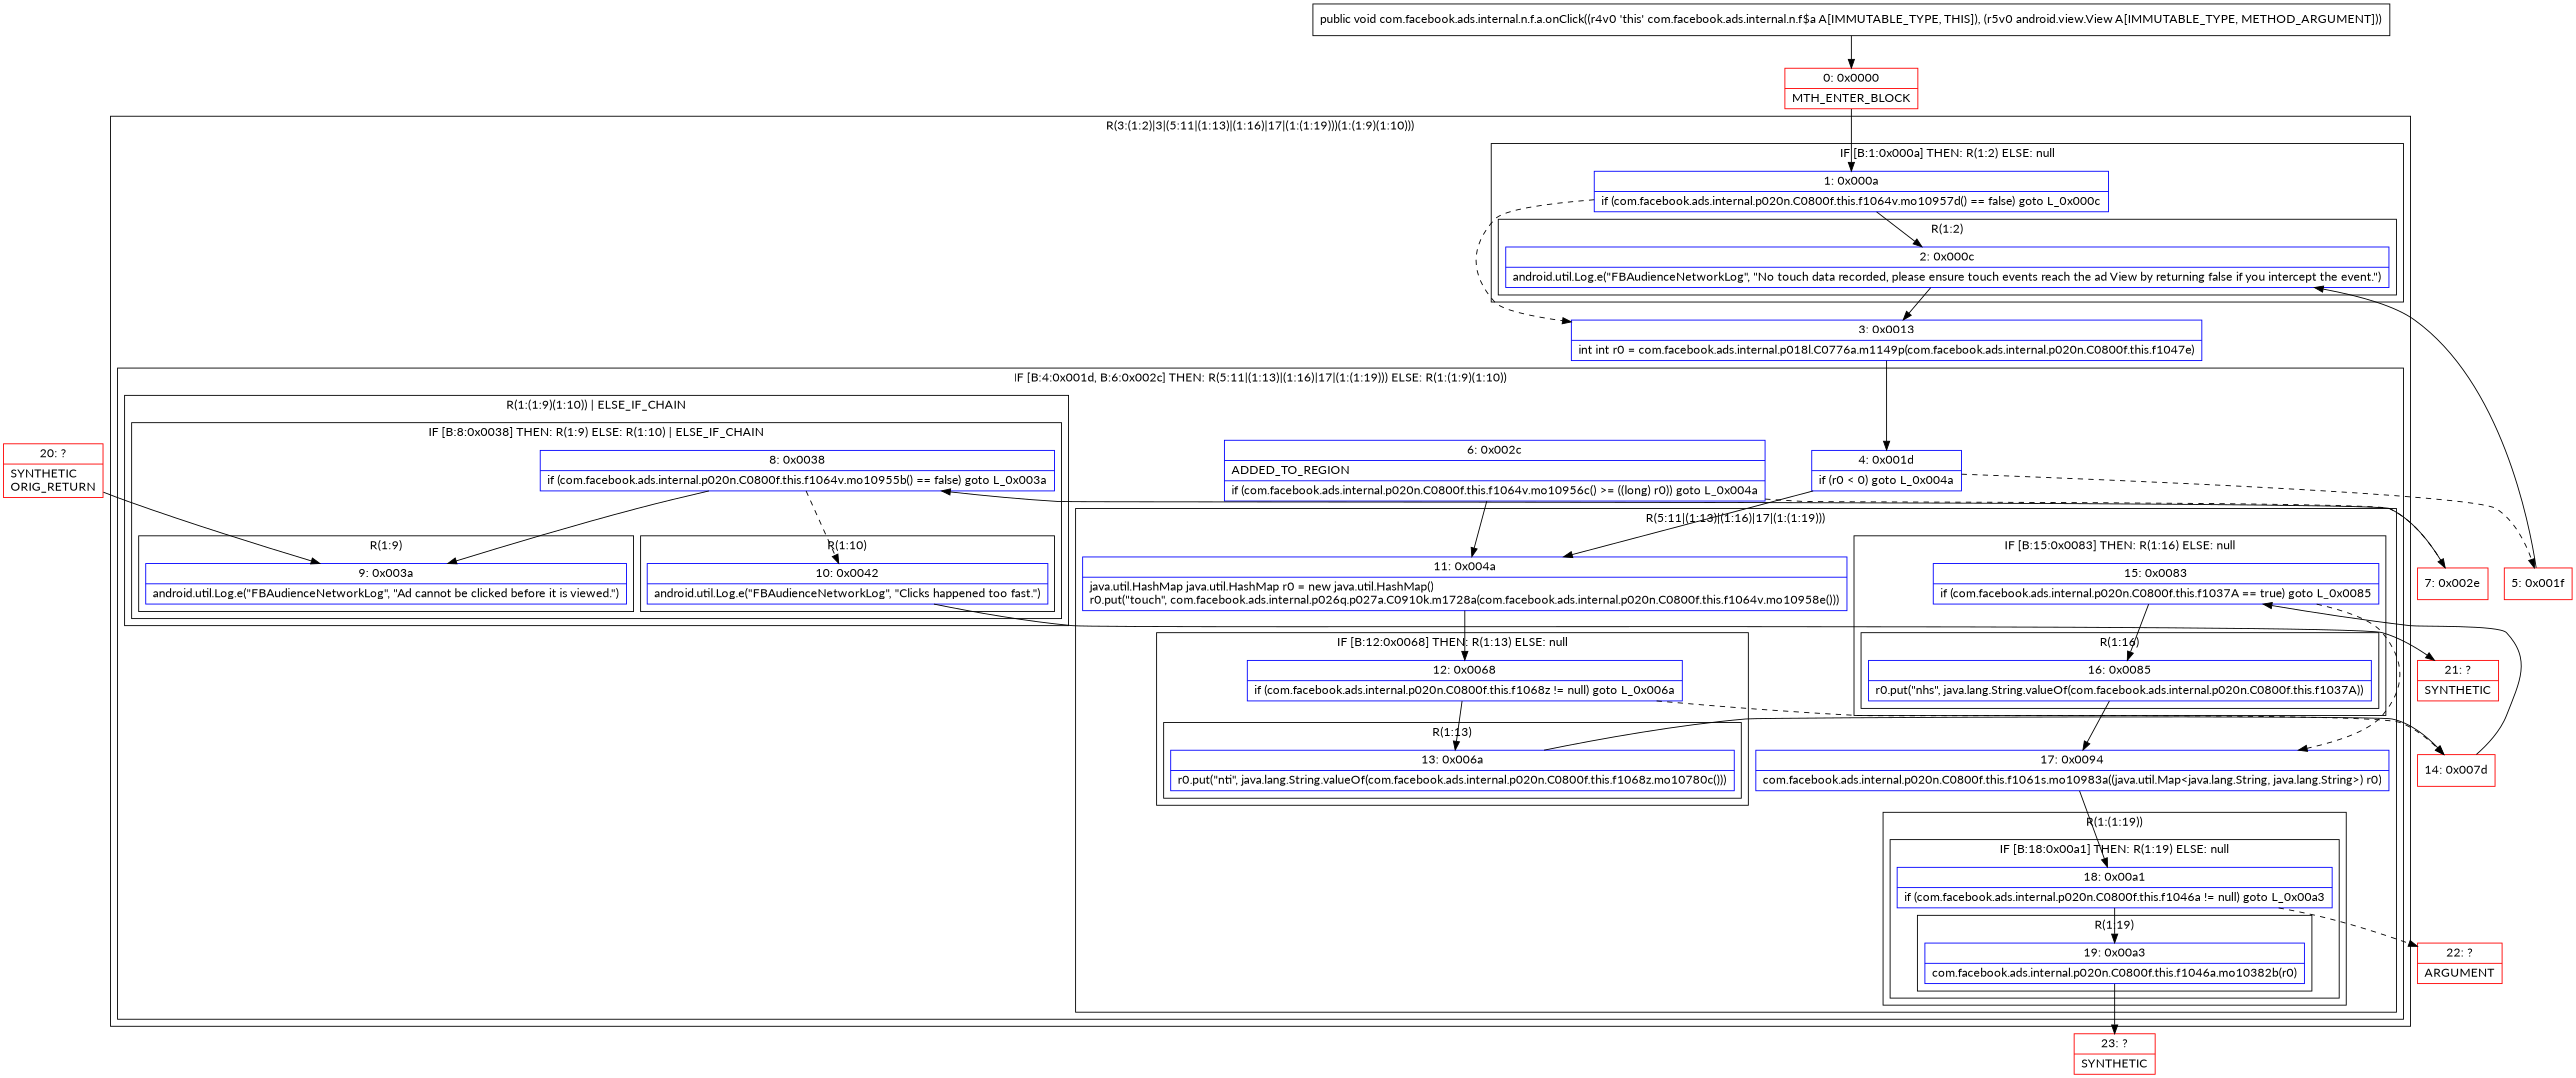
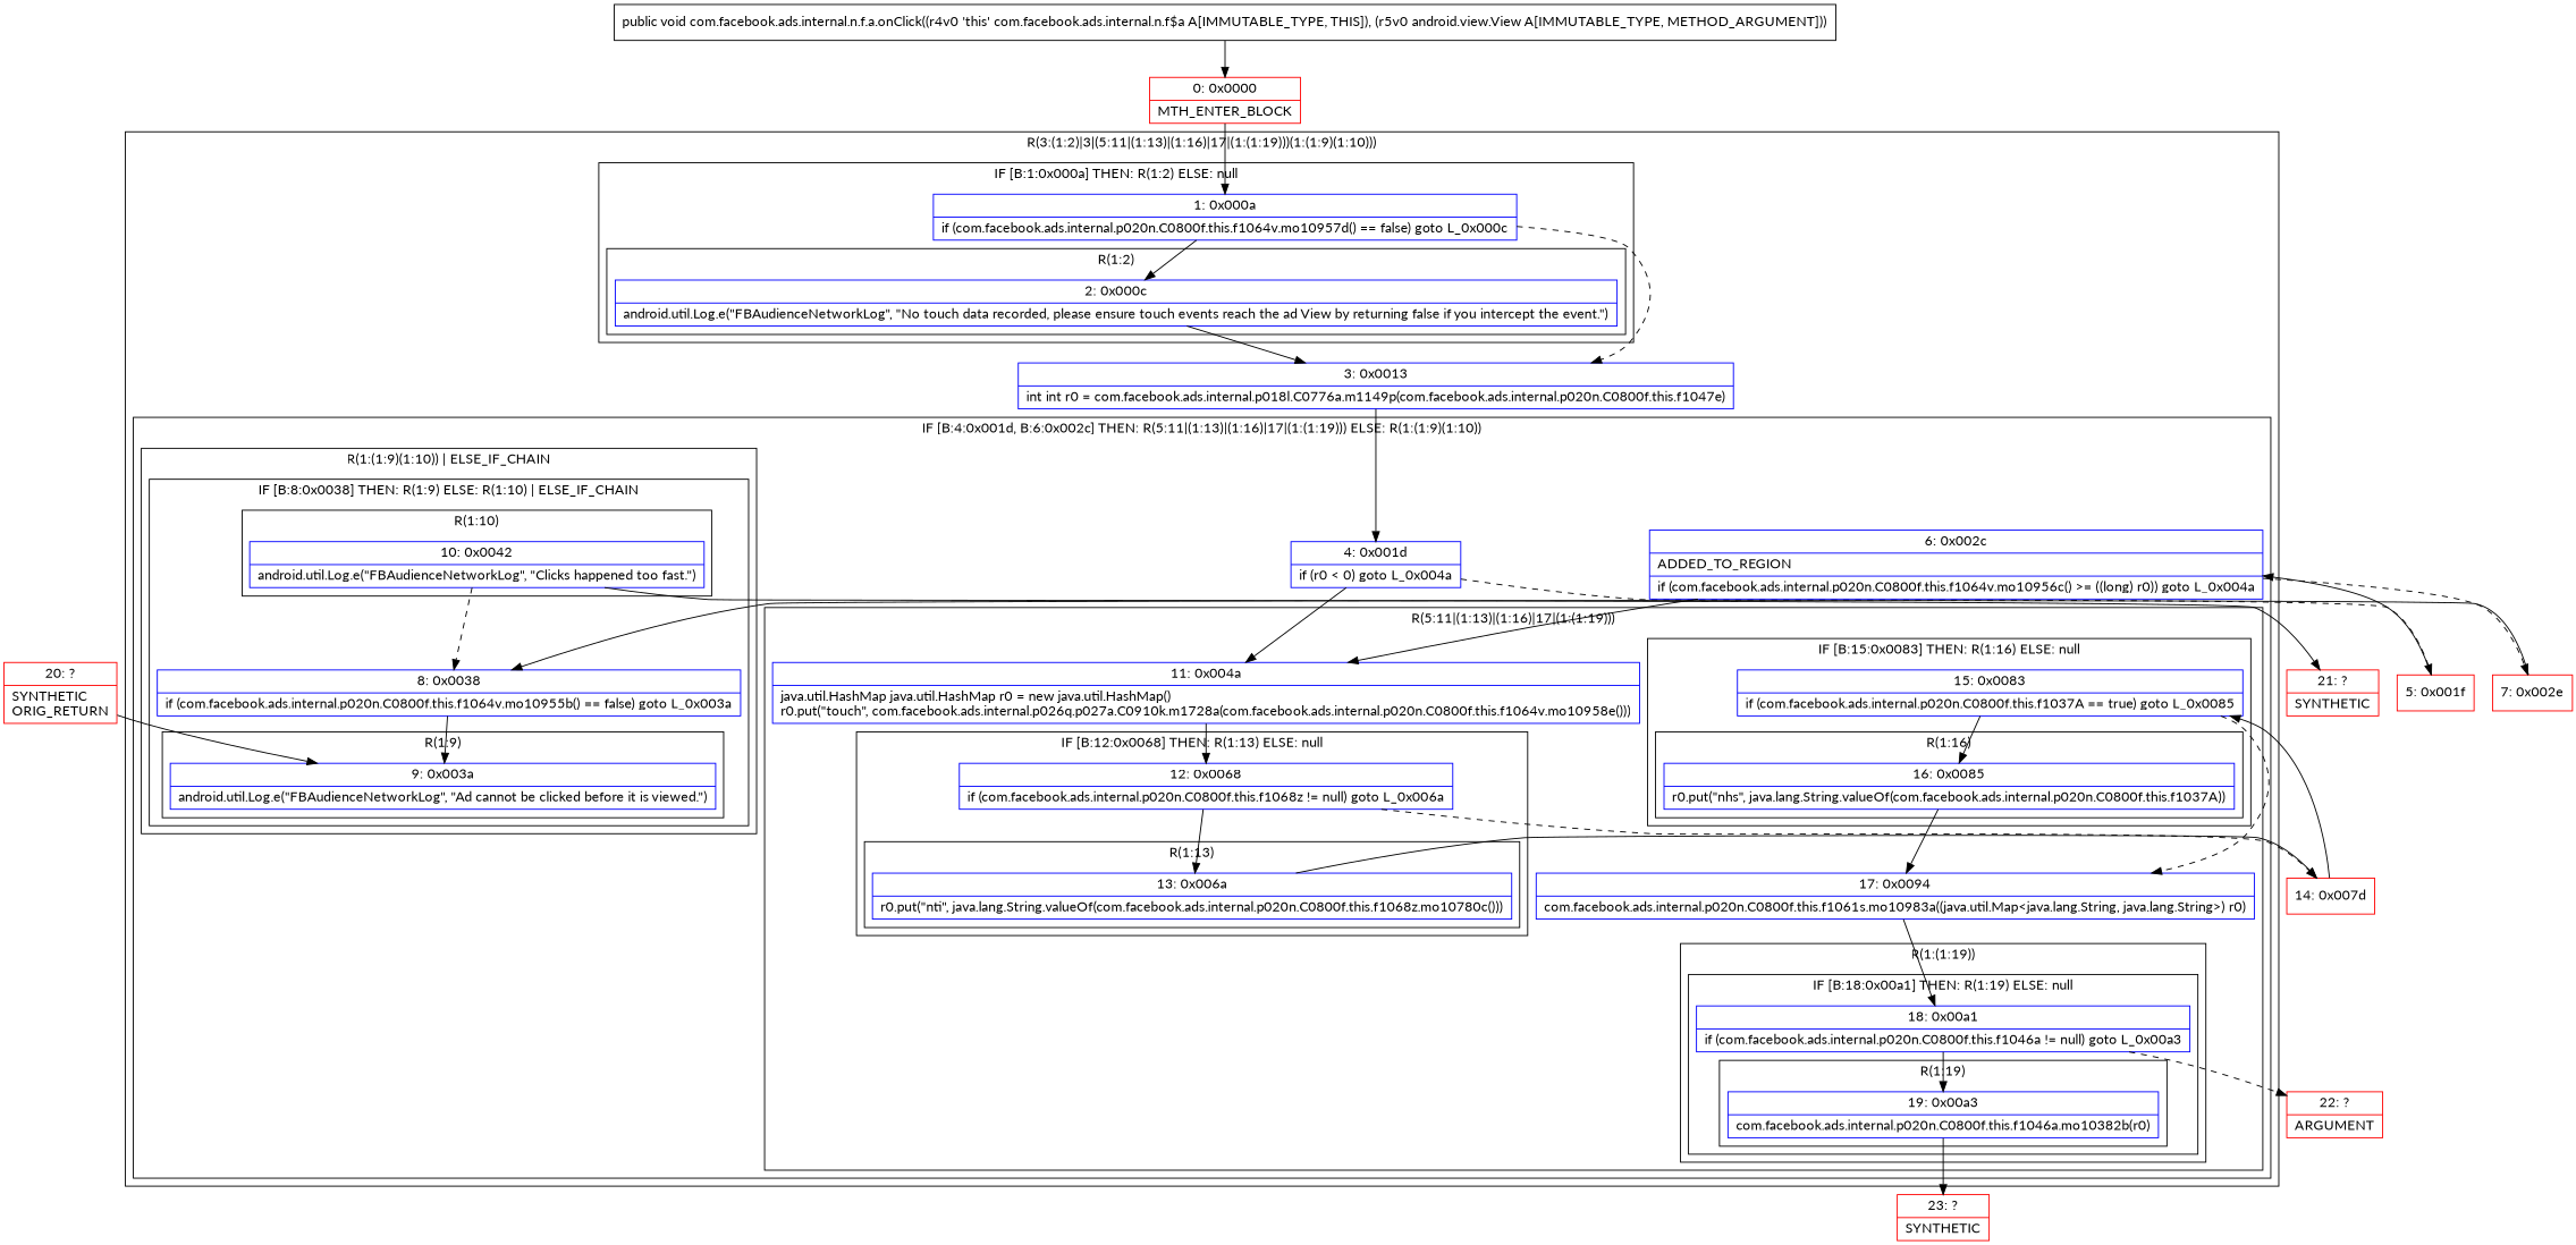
  digraph {
    fontname=Lato
    node [color=blue fontname=Lato shape=record]
    edge [fontname=Lato]
    n1 [label="{2\:\ 0x000c|android.util.Log.e(\"FBAudienceNetworkLog\", \"No touch data recorded, please ensure touch events reach the ad View by returning false if you intercept the event.\")\l}"]
    n2 [label="{1\:\ 0x000a|if (com.facebook.ads.internal.p020n.C0800f.this.f1064v.mo10957d() == false) goto L_0x000c\l}"]
    n3 [label="{13\:\ 0x006a|r0.put(\"nti\", java.lang.String.valueOf(com.facebook.ads.internal.p020n.C0800f.this.f1068z.mo10780c()))\l}"]
    n4 [label="{12\:\ 0x0068|if (com.facebook.ads.internal.p020n.C0800f.this.f1068z != null) goto L_0x006a\l}"]
    n5 [label="{16\:\ 0x0085|r0.put(\"nhs\", java.lang.String.valueOf(com.facebook.ads.internal.p020n.C0800f.this.f1037A))\l}"]
    n6 [label="{15\:\ 0x0083|if (com.facebook.ads.internal.p020n.C0800f.this.f1037A == true) goto L_0x0085\l}"]
    n7 [label="{19\:\ 0x00a3|com.facebook.ads.internal.p020n.C0800f.this.f1046a.mo10382b(r0)\l}"]
    n8 [label="{18\:\ 0x00a1|if (com.facebook.ads.internal.p020n.C0800f.this.f1046a != null) goto L_0x00a3\l}"]
    n9 [label="{11\:\ 0x004a|java.util.HashMap java.util.HashMap r0 = new java.util.HashMap()\lr0.put(\"touch\", com.facebook.ads.internal.p026q.p027a.C0910k.m1728a(com.facebook.ads.internal.p020n.C0800f.this.f1064v.mo10958e()))\l}"]
    n10 [label="{17\:\ 0x0094|com.facebook.ads.internal.p020n.C0800f.this.f1061s.mo10983a((java.util.Map\<java.lang.String, java.lang.String\>) r0)\l}"]
    n11 [label="{9\:\ 0x003a|android.util.Log.e(\"FBAudienceNetworkLog\", \"Ad cannot be clicked before it is viewed.\")\l}"]
    n12 [label="{10\:\ 0x0042|android.util.Log.e(\"FBAudienceNetworkLog\", \"Clicks happened too fast.\")\l}"]
    n13 [label="{8\:\ 0x0038|if (com.facebook.ads.internal.p020n.C0800f.this.f1064v.mo10955b() == false) goto L_0x003a\l}"]
    n14 [label="{4\:\ 0x001d|if (r0 \< 0) goto L_0x004a\l}"]
    n15 [label="{6\:\ 0x002c|ADDED_TO_REGION\l|if (com.facebook.ads.internal.p020n.C0800f.this.f1064v.mo10956c() \>= ((long) r0)) goto L_0x004a\l}"]
    n16 [label="{3\:\ 0x0013|int int r0 = com.facebook.ads.internal.p018l.C0776a.m1149p(com.facebook.ads.internal.p020n.C0800f.this.f1047e)\l}"]
    n17 [color=red label="{14\:\ 0x007d}"]
    n18 [color=red label="{23\:\ ?|SYNTHETIC\l}"]
    n19 [color=red label="{22\:\ ?|ARGUMENT\l}"]
    n20 [color=red label="{21\:\ ?|SYNTHETIC\l}"]
    n21 [color=red label="{5\:\ 0x001f}"]
    n22 [color=red label="{7\:\ 0x002e}"]
    n23 [color=red label="{20\:\ ?|SYNTHETIC\lORIG_RETURN\l}"]
    n24 [color=red label="{0\:\ 0x0000|MTH_ENTER_BLOCK\l}"]
    n25 [label="{public void com.facebook.ads.internal.n.f.a.onClick((r4v0 'this' com.facebook.ads.internal.n.f$a A[IMMUTABLE_TYPE, THIS]), (r5v0 android.view.View A[IMMUTABLE_TYPE, METHOD_ARGUMENT])) }" color=""]
    subgraph cluster_1 {
      label="R(3:(1:2)|3|(5:11|(1:13)|(1:16)|17|(1:(1:19)))(1:(1:9)(1:10)))"
      n16
      subgraph cluster_2 {
        label="IF [B:1:0x000a] THEN: R(1:2) ELSE: null"
        n2
        subgraph cluster_3 {
          label="R(1:2)"
          n1
        }
      }
      subgraph cluster_4 {
        label="IF [B:4:0x001d, B:6:0x002c] THEN: R(5:11|(1:13)|(1:16)|17|(1:(1:19))) ELSE: R(1:(1:9)(1:10))"
        n14
        n15
        subgraph cluster_5 {
          label="R(5:11|(1:13)|(1:16)|17|(1:(1:19)))"
          n9
          n10
          subgraph cluster_6 {
            label="IF [B:12:0x0068] THEN: R(1:13) ELSE: null"
            n4
            subgraph cluster_7 {
              label="R(1:13)"
              n3
            }
          }
          subgraph cluster_8 {
            label="IF [B:15:0x0083] THEN: R(1:16) ELSE: null"
            n6
            subgraph cluster_9 {
              label="R(1:16)"
              n5
            }
          }
          subgraph cluster_10 {
            label="R(1:(1:19))"
            subgraph cluster_11 {
              label="IF [B:18:0x00a1] THEN: R(1:19) ELSE: null"
              n8
              subgraph cluster_12 {
                label="R(1:19)"
                n7
              }
            }
          }
        }
        subgraph cluster_13 {
          label="R(1:(1:9)(1:10)) | ELSE_IF_CHAIN\l"
          subgraph cluster_14 {
            label="IF [B:8:0x0038] THEN: R(1:9) ELSE: R(1:10) | ELSE_IF_CHAIN\l"
            n13
            subgraph cluster_15 {
              label="R(1:9)"
              n11
            }
            subgraph cluster_16 {
              label="R(1:10)"
              n12
            }
          }
        }
      }
    }
    n1 -> n16
    n2 -> n1
    n2 -> n16 [style=dashed]
    n3 -> n17
    n4 -> n3
    n4 -> n17 [style=dashed]
    n5 -> n10
    n6 -> n5
    n6 -> n10 [style=dashed]
    n7 -> n18
    n8 -> n7
    n8 -> n19 [style=dashed]
    n9 -> n4
    n10 -> n8
    n12 -> n20
    n13 -> n11
-   n13 -> n12 [style=dashed]
+   n12 -> n13 [style=dashed]
    n14 -> n9
    n14 -> n21 [style=dashed]
    n15 -> n9
    n15 -> n22 [style=dashed]
    n16 -> n14
    n17 -> n6
-   n21 -> n1
+   n21 -> n15
    n22 -> n13
    n23 -> n11
    n24 -> n2
    n25 -> n24
  }
